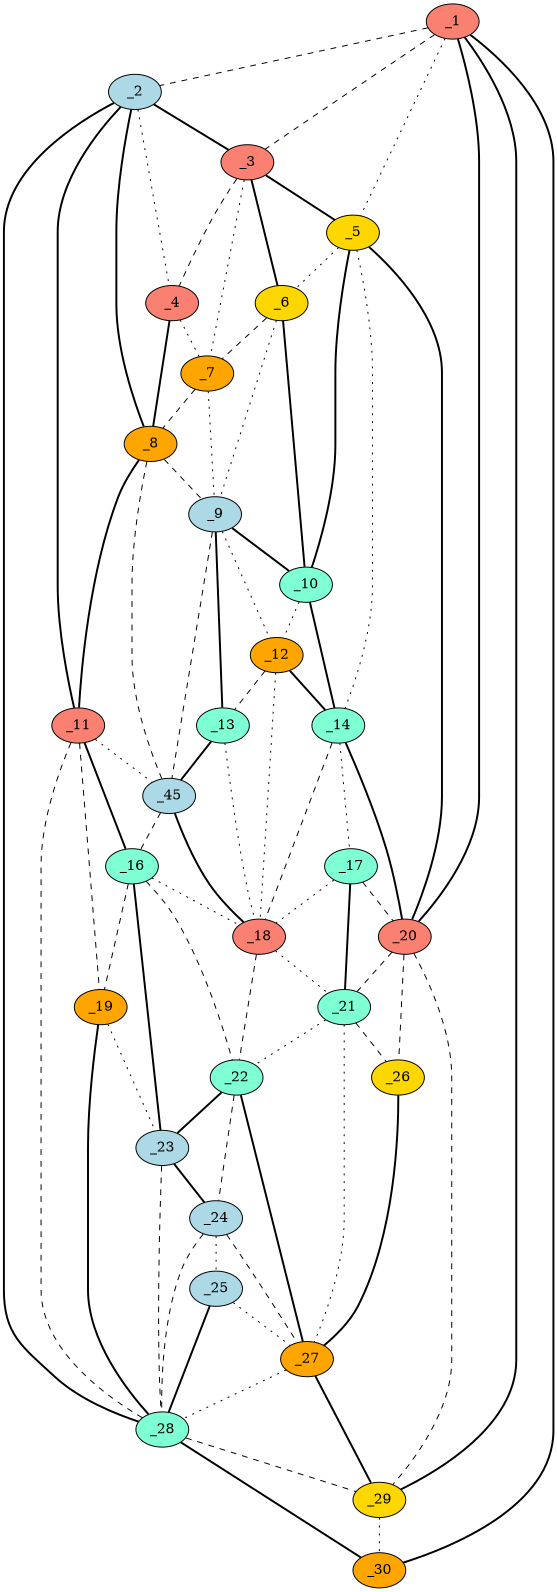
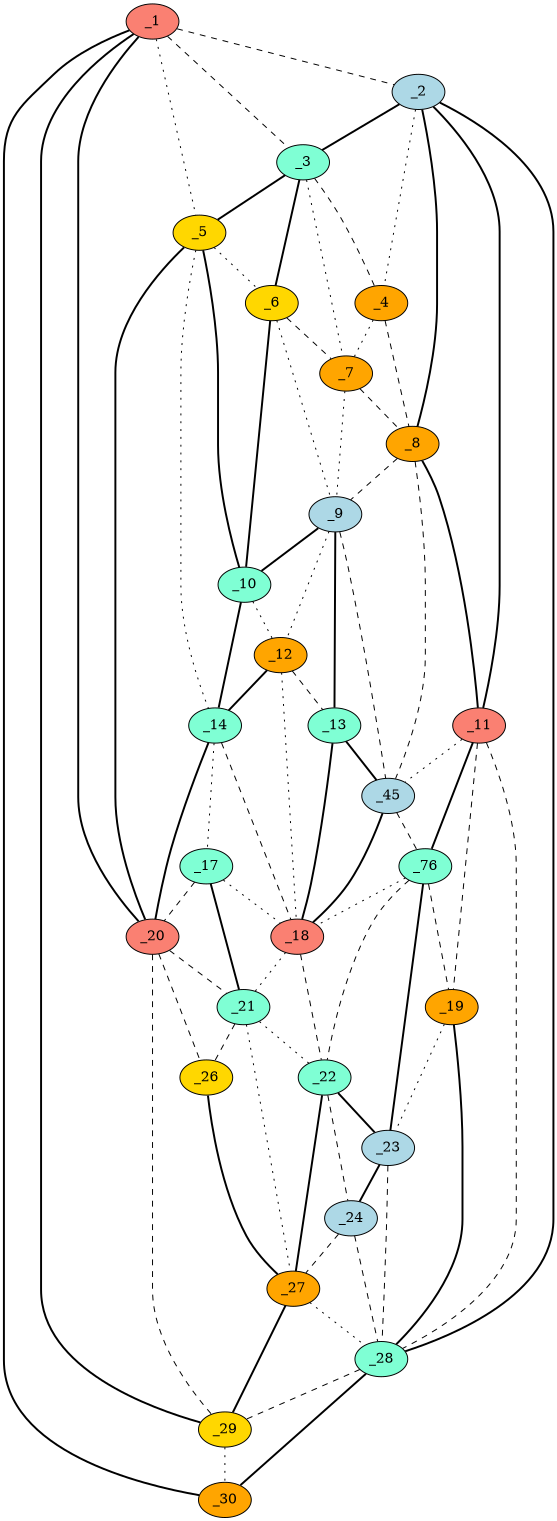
  graph {
    node [fillcolor=aquamarine style=filled x=72 y=115]
    edge [style=bold valence=2]
    _1 [fillcolor=salmon x=13 y=13]
    _2 [fillcolor=lightblue x=20 y=125]
    _30 [fillcolor=orange x=116 y=4]
-   _3 [fillcolor=salmon x=24 y=112]
+   _3 [x=24 y=112]
    _5 [fillcolor=gold x=36 y=58]
    _20 [fillcolor=salmon x=80 y=58]
    _29 [fillcolor=gold x=115 y=14]
-   _4 [fillcolor=salmon x=31]
+   _4 [fillcolor=orange x=31]
    _8 [fillcolor=orange x=43]
    _11 [fillcolor=salmon x=55]
    _28 [x=109 y=124]
    _6 [fillcolor=gold x=37 y=74]
    _7 [fillcolor=orange x=40 y=82]
    _10 [x=54 y=75]
    _14 [x=61 y=74]
    _21 [x=82 y=74]
    _26 [fillcolor=gold x=104 y=64]
    _9 [fillcolor=lightblue x=47 y=82]
    n19 [fillcolor=lightblue label=_45 x=62 y=96]
-   _16 [x=68 y=101]
+   _16 [x=68 y=101 label=_76]
    _19 [fillcolor=orange y=113]
    _12 [fillcolor=orange x=59 y=81]
    _18 [fillcolor=salmon y=82]
    _17 [y=74]
    _22 [x=82 y=82]
    _27 [fillcolor=orange x=106 y=84]
    _13 [x=60 y=89]
    _23 [fillcolor=lightblue x=84 y=114]
    _24 [fillcolor=lightblue x=90]
-   _25 [fillcolor=lightblue x=96]
    _1 -- _2 [style=dashed]
    _1 -- _30
    _1 -- _3 [style=dashed]
    _1 -- _5 [style=dotted]
    _1 -- _20 [valence=1]
    _1 -- _29
    _2 -- _3 [valence=1]
    _2 -- _4 [style=dotted]
    _2 -- _8
    _2 -- _11
    _2 -- _28 [valence=1]
    _3 -- _5
    _3 -- _4 [style=dashed]
    _3 -- _6
    _3 -- _7 [style=dotted valence=1]
    _5 -- _20 [valence=1]
    _5 -- _6 [style=dotted valence=1]
    _5 -- _10
    _5 -- _14 [style=dotted]
    _20 -- _29 [style=dashed]
    _20 -- _21 [style=dashed valence=1]
    _20 -- _26 [style=dashed valence=1]
    _29 -- _30 [style=dotted]
-   _4 -- _8
+   _4 -- _8 [style=dashed]
    _4 -- _7 [style=dotted]
    _8 -- _11 [valence=1]
    _8 -- _9 [style=dashed valence=1]
    _8 -- n19 [style=dashed]
    _11 -- _28 [style=dashed valence=1]
    _11 -- n19 [style=dotted]
    _11 -- _16
    _11 -- _19 [style=dashed]
    _28 -- _30 [valence=1]
    _28 -- _29 [style=dashed]
    _6 -- _7 [style=dashed]
    _6 -- _10
    _6 -- _9 [style=dotted]
    _7 -- _8 [style=dashed]
    _7 -- _9 [style=dotted]
    _10 -- _14 [valence=1]
    _10 -- _12 [style=dotted valence=1]
    _14 -- _20 [valence=1]
    _14 -- _18 [style=dashed valence=1]
    _14 -- _17 [style=dotted valence=1]
    _21 -- _26 [style=dashed]
    _21 -- _22 [style=dotted]
    _21 -- _27 [style=dotted valence=1]
    _26 -- _27 [valence=1]
    _9 -- _10 [valence=1]
    _9 -- n19 [style=dashed valence=1]
    _9 -- _12 [style=dotted]
    _9 -- _13
    n19 -- _16 [style=dashed]
    n19 -- _18 [valence=1]
    _16 -- _19 [style=dashed]
    _16 -- _18 [style=dotted]
    _16 -- _22 [style=dashed valence=1]
    _16 -- _23 [valence=1]
    _19 -- _28
    _19 -- _23 [style=dotted]
    _12 -- _14
    _12 -- _18 [style=dotted]
    _12 -- _13 [style=dashed]
    _18 -- _21 [style=dotted]
    _18 -- _22 [style=dashed valence=1]
    _17 -- _20 [style=dashed]
    _17 -- _21
    _17 -- _18 [style=dotted valence=1]
    _22 -- _27
    _22 -- _23
    _22 -- _24 [style=dashed]
    _27 -- _29
    _27 -- _28 [style=dotted]
    _13 -- n19
-   _13 -- _18 [style=dotted]
+   _13 -- _18
    _23 -- _28 [style=dashed valence=1]
    _23 -- _24 [valence=1]
    _24 -- _28 [style=dashed]
    _24 -- _27 [style=dashed valence=1]
-   _24 -- _25 [style=dotted valence=1]
-   _25 -- _28
-   _25 -- _27 [style=dotted]
  }
